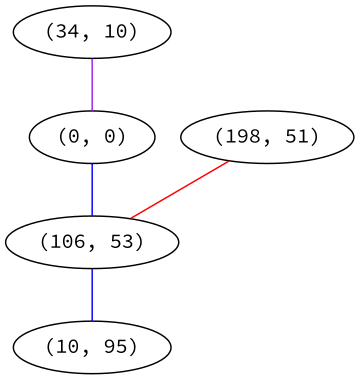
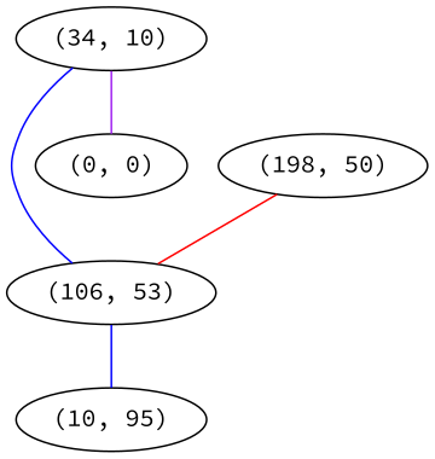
  graph {
    fontname="Source Code Pro"
    node [fontname="Source Code Pro"]
    edge [color=blue fontname="Source Code Pro" weight=3]
    "(34, 10)"
    "(106, 53)"
    "(0, 0)"
    n4 [label="(10, 95)"]
-   "(198, 50)" [label="(198, 51)"]
-   "(0, 0)" -- "(106, 53)"
+   "(198, 50)"
+   "(34, 10)" -- "(106, 53)"
    "(34, 10)" -- "(0, 0)" [color=purple weight=4]
    "(106, 53)" -- n4
    "(198, 50)" -- "(106, 53)" [color=red weight=1]
  }
